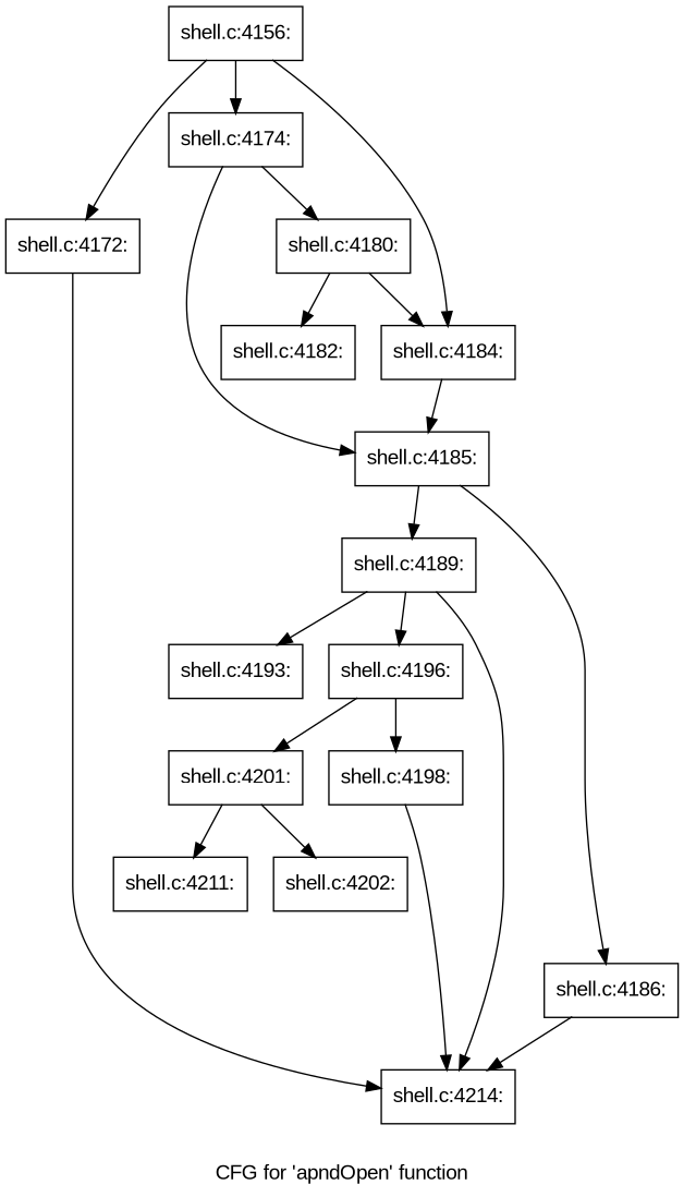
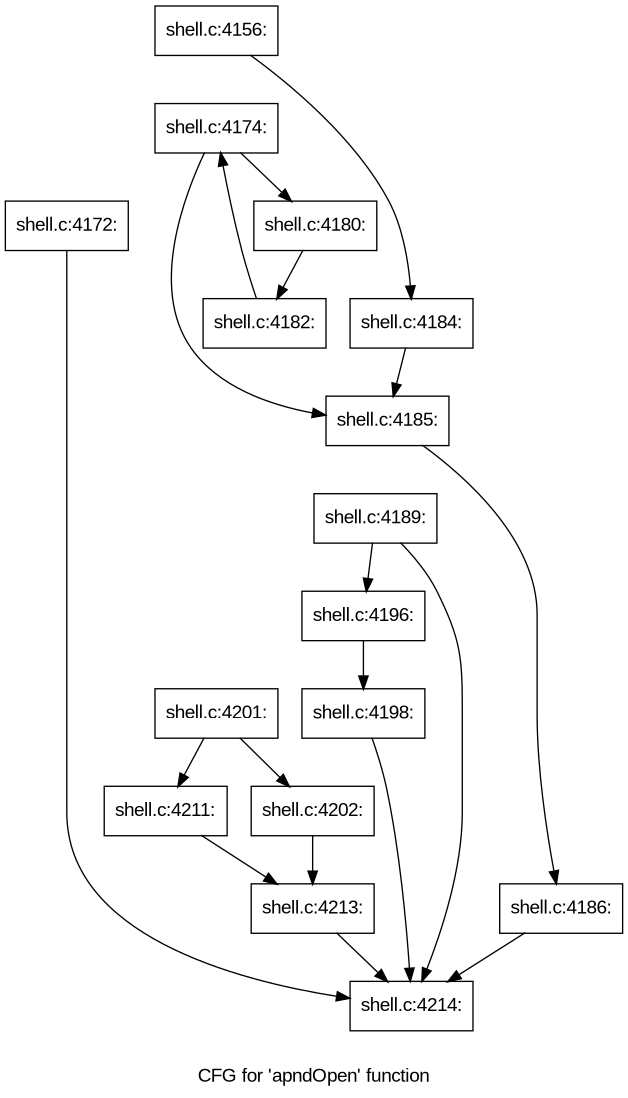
  digraph {
    fontname="Liberation Sans"
    label="CFG for 'apndOpen' function"
    node [fontname="Liberation Sans" shape=record]
    edge [fontname="Liberation Sans"]
    n1 [label="{shell.c:4156:}"]
    n2 [label="{shell.c:4172:}"]
    n3 [label="{shell.c:4174:}"]
    n4 [label="{shell.c:4184:}"]
    n5 [label="{shell.c:4214:}"]
    n6 [label="{shell.c:4180:}"]
    n7 [label="{shell.c:4185:}"]
    n8 [label="{shell.c:4182:}"]
    n9 [label="{shell.c:4186:}"]
    n10 [label="{shell.c:4189:}"]
-   n11 [label="{shell.c:4193:}"]
    n12 [label="{shell.c:4196:}"]
    n13 [label="{shell.c:4198:}"]
    n14 [label="{shell.c:4201:}"]
    n15 [label="{shell.c:4202:}"]
    n16 [label="{shell.c:4211:}"]
-   n1 -> n2
-   n1 -> n3
+   n17 [label="{shell.c:4213:}"]
+   n8 -> n3
    n1 -> n4
    n2 -> n5
    n3 -> n6
    n3 -> n7
    n4 -> n7
-   n6 -> n4
    n6 -> n8
    n7 -> n9
-   n7 -> n10
    n9 -> n5
    n10 -> n5
-   n10 -> n11
    n10 -> n12
    n12 -> n13
-   n12 -> n14
    n13 -> n5
    n14 -> n15
    n14 -> n16
+   n15 -> n17
+   n16 -> n17
+   n17 -> n5
  }
